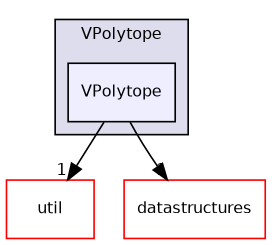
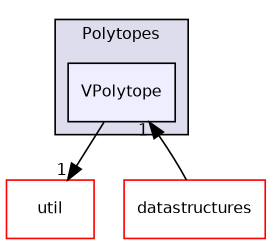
  digraph {
    compound=true
    node [fillcolor=white fontname=Helvetica fontsize=10 shape=box style=filled color=red]
    edge [headlabel=1 labeldistance=1.5 labelfontname=Helvetica labelfontsize=10]
    n1 [fillcolor="#eeeeff" label=VPolytope pencolor=black color=""]
    n2 [label=util]
    n3 [label=datastructures]
    subgraph cluster_1 {
      bgcolor="#ddddee"
      fontname=Helvetica
      fontsize=10
-     label=VPolytope
+     label=Polytopes
      pencolor=black
      n1
    }
    n1 -> n2
-   n1 -> n3
+   n3 -> n1
  }
